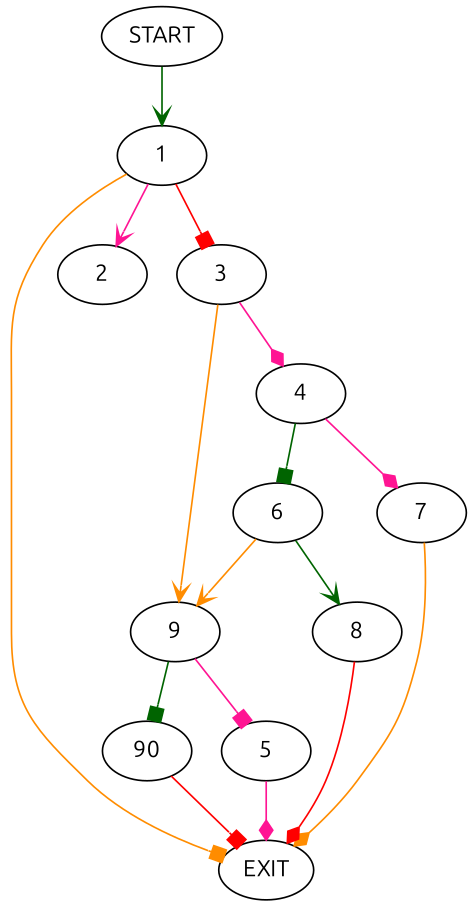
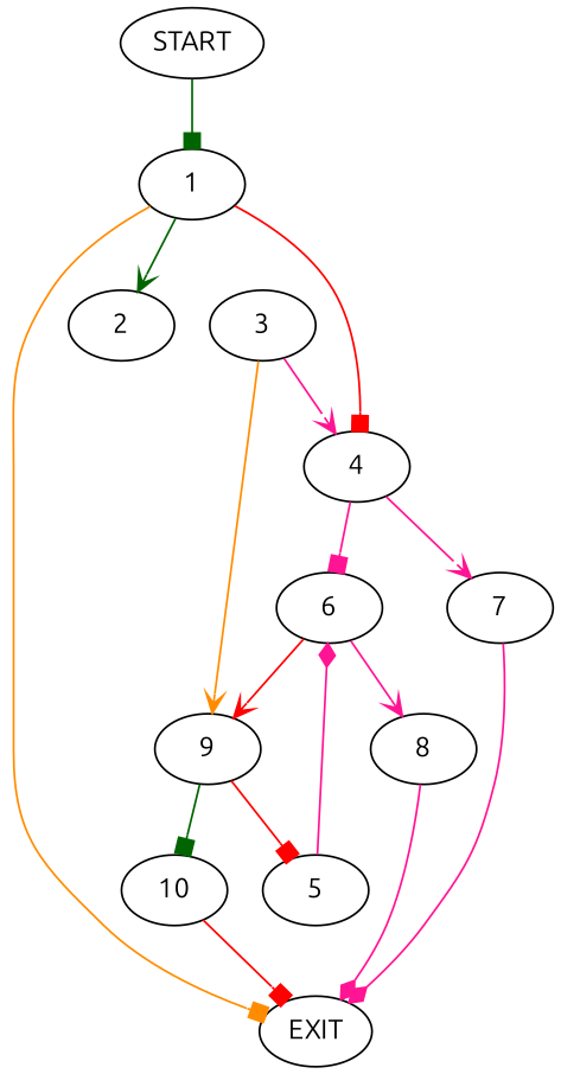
  digraph {
    fontname=Ubuntu
    node [fontname=Ubuntu]
    edge [arrowhead=box color=deeppink fontname=Ubuntu]
    n1 [label=START]
    1
    n3 [label=EXIT]
    2
    3
    4
    9
    6
    7
    5
    8
-   10 [label=90]
-   n1 -> 1 [arrowhead=vee color=darkgreen]
+   10
+   n1 -> 1 [color=darkgreen]
    1 -> n3 [color=darkorange]
-   1 -> 2 [arrowhead=vee]
-   1 -> 3 [color=red]
-   3 -> 4 [arrowhead=diamond]
+   1 -> 2 [arrowhead=vee color=darkgreen]
+   1 -> 4 [color=red]
+   3 -> 4 [arrowhead=vee]
    3 -> 9 [arrowhead=vee color=darkorange]
-   4 -> 6 [color=darkgreen]
-   4 -> 7 [arrowhead=diamond]
-   9 -> 5
+   4 -> 6
+   4 -> 7 [arrowhead=vee]
+   9 -> 5 [color=red]
    9 -> 10 [color=darkgreen]
-   6 -> 9 [arrowhead=vee color=darkorange]
-   6 -> 8 [arrowhead=vee color=darkgreen]
-   7 -> n3 [arrowhead=diamond color=darkorange]
-   5 -> n3 [arrowhead=diamond]
-   8 -> n3 [arrowhead=diamond color=red]
+   6 -> 9 [arrowhead=vee color=red]
+   6 -> 8 [arrowhead=vee]
+   7 -> n3 [arrowhead=diamond]
+   5 -> 6 [arrowhead=diamond]
+   8 -> n3 [arrowhead=diamond]
    10 -> n3 [color=red]
  }
